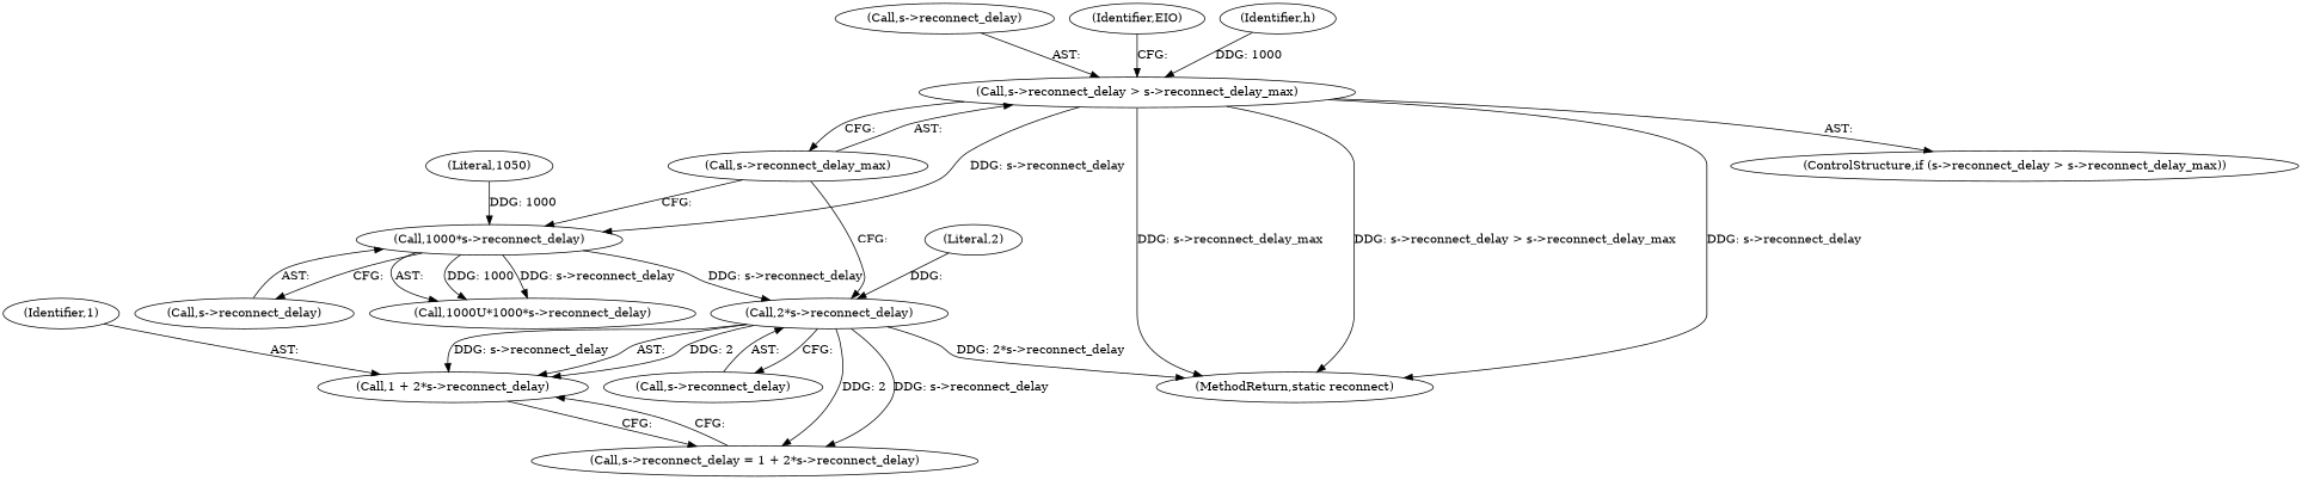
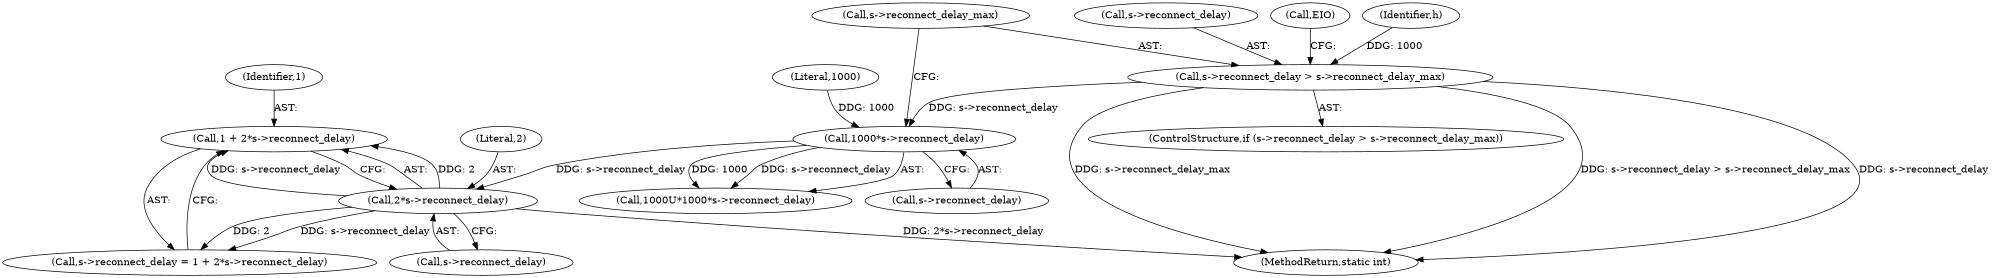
  digraph {
    n1 [label="(Call,1 + 2*s->reconnect_delay)"]
    n2 [label="(Call,2*s->reconnect_delay)"]
    n3 [label="(Call,s->reconnect_delay = 1 + 2*s->reconnect_delay)"]
-   n4 [label="(MethodReturn,static reconnect)"]
+   n4 [label="(MethodReturn,static int)"]
    n5 [label="(Call,s->reconnect_delay)"]
    n6 [label="(Call,1000*s->reconnect_delay)"]
    n7 [label="(Call,1000U*1000*s->reconnect_delay)"]
    n8 [label="(Call,s->reconnect_delay)"]
    n9 [label="(Call,s->reconnect_delay > s->reconnect_delay_max)"]
    n10 [label="(Call,s->reconnect_delay_max)"]
    n11 [label="(ControlStructure,if (s->reconnect_delay > s->reconnect_delay_max))"]
    n12 [label="(Call,s->reconnect_delay)"]
    n13 [label="(Literal,2)"]
-   n14 [label="(Identifier,EIO)"]
-   n15 [label="(Literal,1050)"]
+   n14 [label="(Call,EIO)"]
+   n15 [label="(Literal,1000)"]
    n16 [label="(Identifier,1)"]
    n17 [label="(Identifier,h)"]
-   n10 -> n2 [label="CFG: "]
-   n1 -> n3 [label="CFG: "]
+   n1 -> n2 [label="CFG: "]
+   n1 -> n3 [label="AST: "]
    n2 -> n1 [label="AST: "]
    n2 -> n1 [label="DDG: 2"]
    n2 -> n1 [label="DDG: s->reconnect_delay"]
    n2 -> n3 [label="DDG: 2"]
    n2 -> n3 [label="DDG: s->reconnect_delay"]
    n2 -> n4 [label="DDG: 2*s->reconnect_delay"]
    n2 -> n5 [label="CFG: "]
    n3 -> n1 [label="CFG: "]
    n5 -> n2 [label="AST: "]
    n6 -> n2 [label="DDG: s->reconnect_delay"]
    n6 -> n7 [label="AST: "]
    n6 -> n7 [label="DDG: 1000"]
    n6 -> n7 [label="DDG: s->reconnect_delay"]
    n6 -> n8 [label="CFG: "]
    n8 -> n6 [label="AST: "]
    n9 -> n4 [label="DDG: s->reconnect_delay_max"]
    n9 -> n4 [label="DDG: s->reconnect_delay > s->reconnect_delay_max"]
    n9 -> n4 [label="DDG: s->reconnect_delay"]
    n9 -> n6 [label="DDG: s->reconnect_delay"]
-   n9 -> n10 [label="CFG: "]
    n9 -> n11 [label="AST: "]
    n10 -> n6 [label="CFG: "]
    n10 -> n9 [label="AST: "]
    n12 -> n9 [label="AST: "]
-   n13 -> n2 [label="DDG: "]
+   n13 -> n2 [label="AST: "]
    n14 -> n9 [label="CFG: "]
    n15 -> n6 [label="DDG: 1000"]
    n16 -> n1 [label="AST: "]
    n17 -> n9 [label="DDG: 1000"]
  }
